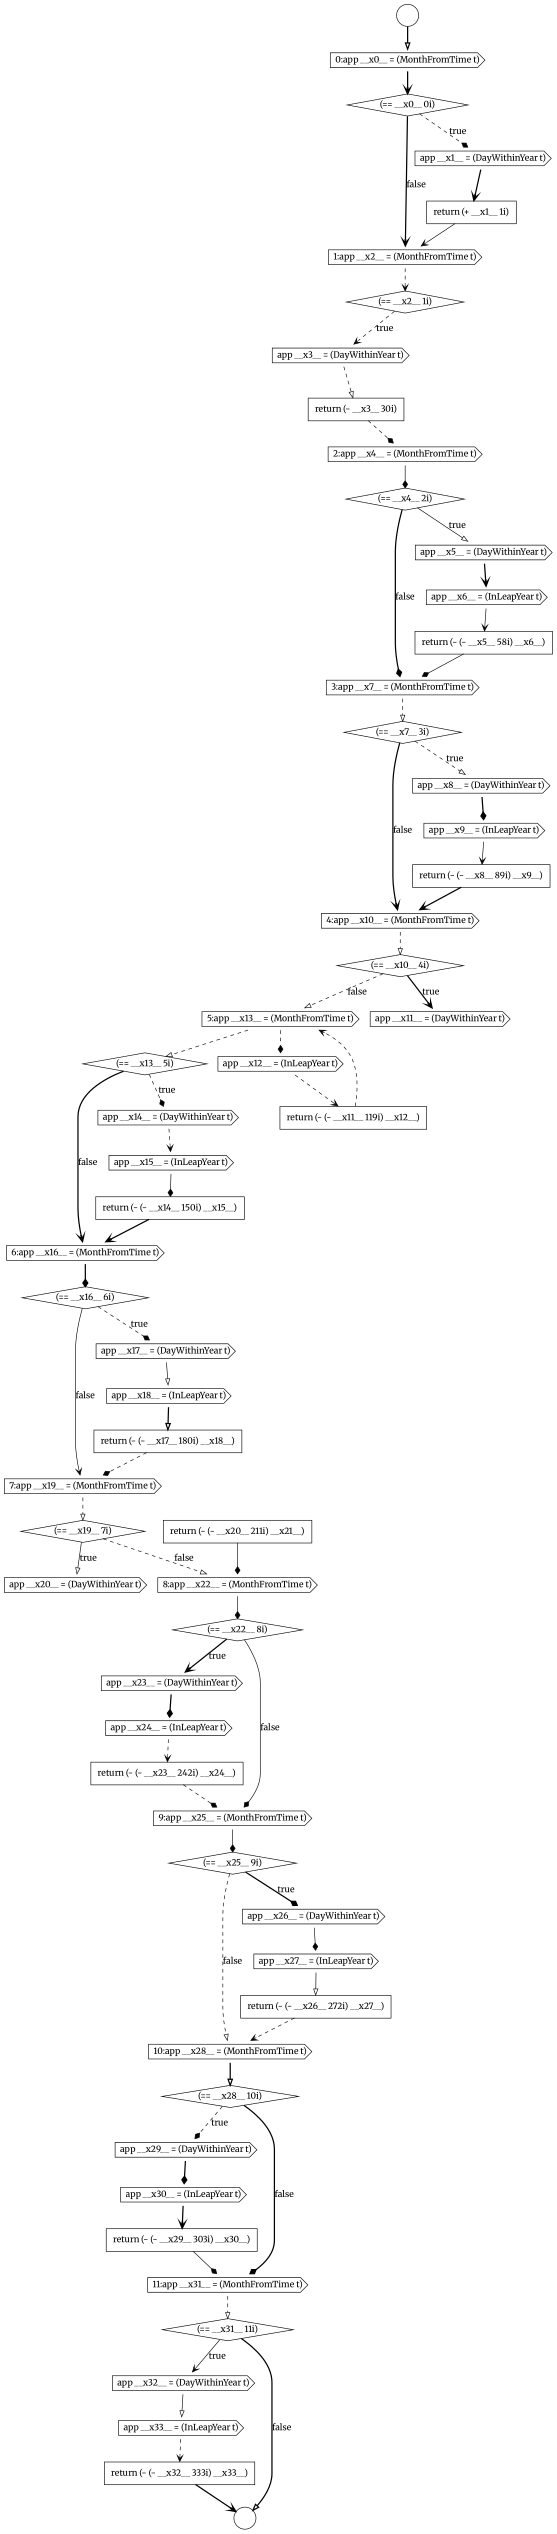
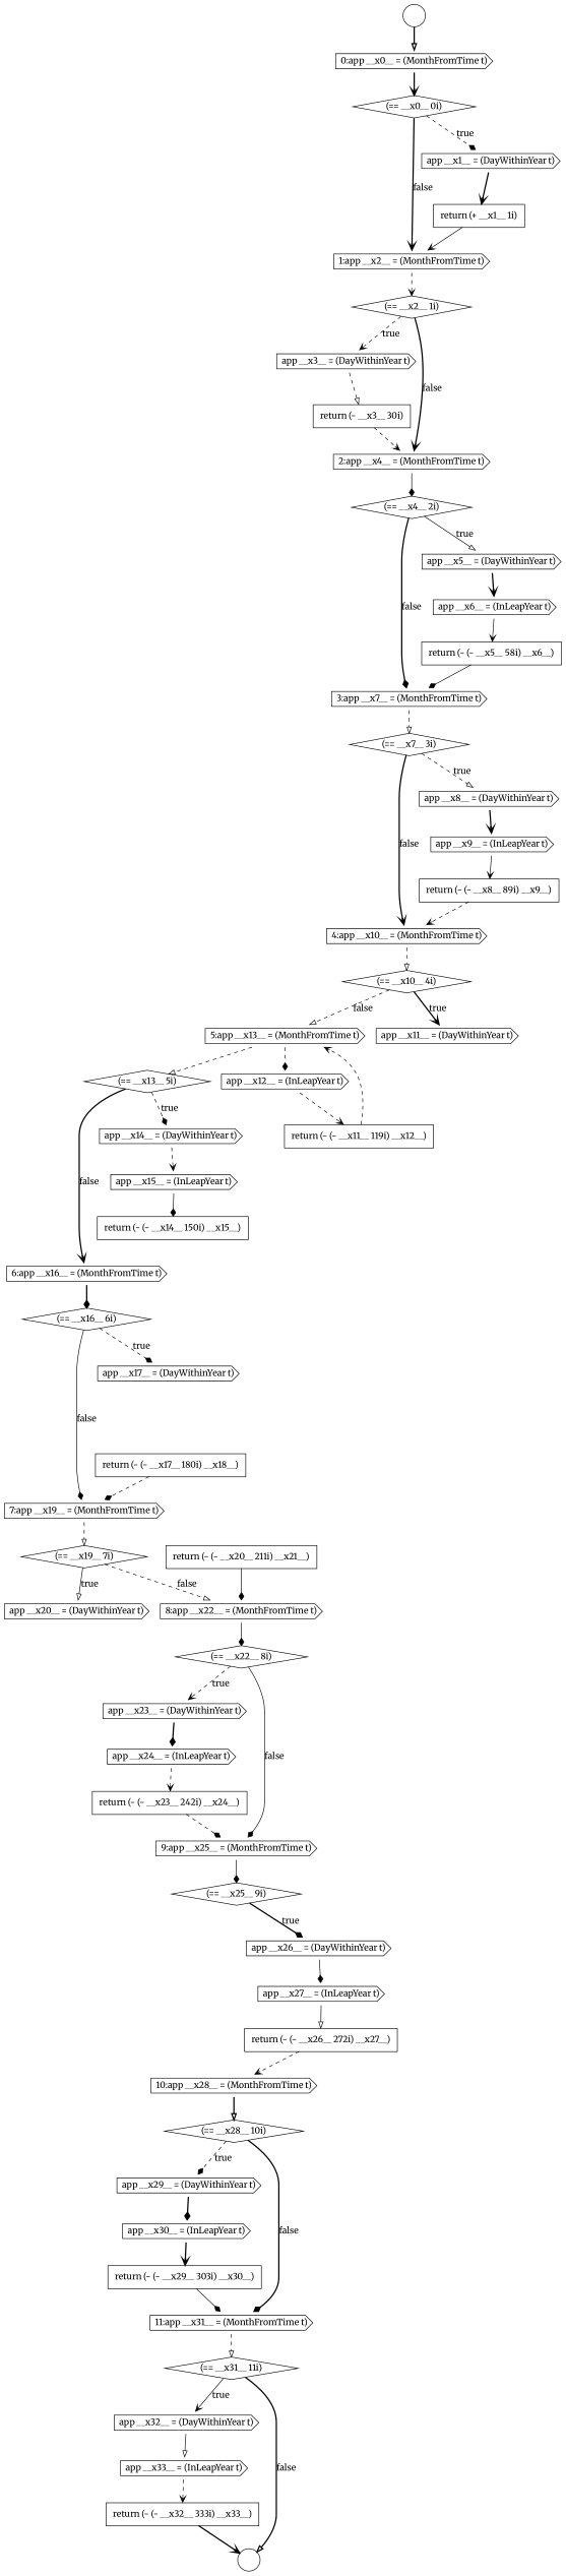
  digraph {
    fontname=Merriweather
    node [color=black fillcolor=white fontname=Merriweather shape=cds style=filled]
    edge [arrowhead=vee color=black fontname=Merriweather style=dashed]
    n1 [label=<<font color="black">app __x29__ = (DayWithinYear t)</font>>]
    n2 [label=<<font color="black">app __x30__ = (InLeapYear t)</font>>]
    n3 [label=<<font color="black">     <table border="0" cellborder="1" cellspacing="0" cellpadding="10">       <tr><td align="left">return (- (- __x29__ 303i) __x30__)</td></tr>     </table>   </font>> margin=0 shape=none]
    n4 [label=<<font color="black">app __x9__ = (InLeapYear t)</font>>]
    n5 [label=<<font color="black">     <table border="0" cellborder="1" cellspacing="0" cellpadding="10">       <tr><td align="left">return (- (- __x8__ 89i) __x9__)</td></tr>     </table>   </font>> margin=0 shape=none]
    n6 [label=<<font color="black">4:app __x10__ = (MonthFromTime t)</font>>]
    n7 [label=<<font color="black">0:app __x0__ = (MonthFromTime t)</font>>]
    n8 [label=<<font color="black">(== __x0__ 0i)</font>> shape=diamond]
    n9 [label=<<font color="black">1:app __x2__ = (MonthFromTime t)</font>>]
    n10 [label=<<font color="black">app __x1__ = (DayWithinYear t)</font>>]
    n11 [label=<<font color="black">11:app __x31__ = (MonthFromTime t)</font>>]
    n12 [label=<<font color="black">(== __x31__ 11i)</font>> shape=diamond]
    n13 [label=<<font color="black">app __x32__ = (DayWithinYear t)</font>>]
    n14 [label=" " shape=circle]
    n15 [label=<<font color="black">app __x15__ = (InLeapYear t)</font>>]
    n16 [label=<<font color="black">     <table border="0" cellborder="1" cellspacing="0" cellpadding="10">       <tr><td align="left">return (- (- __x14__ 150i) __x15__)</td></tr>     </table>   </font>> margin=0 shape=none]
    n17 [label=<<font color="black">6:app __x16__ = (MonthFromTime t)</font>>]
    n18 [label=<<font color="black">5:app __x13__ = (MonthFromTime t)</font>>]
    n19 [label=<<font color="black">(== __x13__ 5i)</font>> shape=diamond]
    n20 [label=<<font color="black">app __x12__ = (InLeapYear t)</font>>]
    n21 [label=<<font color="black">app __x14__ = (DayWithinYear t)</font>>]
    n22 [label=<<font color="black">     <table border="0" cellborder="1" cellspacing="0" cellpadding="10">       <tr><td align="left">return (- (- __x26__ 272i) __x27__)</td></tr>     </table>   </font>> margin=0 shape=none]
    n23 [label=<<font color="black">10:app __x28__ = (MonthFromTime t)</font>>]
    n24 [label=<<font color="black">(== __x28__ 10i)</font>> shape=diamond]
    n25 [label=<<font color="black">app __x23__ = (DayWithinYear t)</font>>]
    n26 [label=<<font color="black">app __x24__ = (InLeapYear t)</font>>]
    n27 [label=<<font color="black">     <table border="0" cellborder="1" cellspacing="0" cellpadding="10">       <tr><td align="left">return (- (- __x23__ 242i) __x24__)</td></tr>     </table>   </font>> margin=0 shape=none]
    n28 [label=<<font color="black">(== __x2__ 1i)</font>> shape=diamond]
    n29 [label=<<font color="black">app __x3__ = (DayWithinYear t)</font>>]
    n30 [label=<<font color="black">2:app __x4__ = (MonthFromTime t)</font>>]
    n31 [label=<<font color="black">     <table border="0" cellborder="1" cellspacing="0" cellpadding="10">       <tr><td align="left">return (- __x3__ 30i)</td></tr>     </table>   </font>> margin=0 shape=none]
    n32 [label=<<font color="black">(== __x4__ 2i)</font>> shape=diamond]
    n33 [label=<<font color="black">app __x11__ = (DayWithinYear t)</font>>]
    n34 [label=<<font color="black">     <table border="0" cellborder="1" cellspacing="0" cellpadding="10">       <tr><td align="left">return (- (- __x11__ 119i) __x12__)</td></tr>     </table>   </font>> margin=0 shape=none]
    n35 [label=<<font color="black">7:app __x19__ = (MonthFromTime t)</font>>]
    n36 [label=<<font color="black">(== __x19__ 7i)</font>> shape=diamond]
    n37 [label=<<font color="black">8:app __x22__ = (MonthFromTime t)</font>>]
    n38 [label=<<font color="black">app __x20__ = (DayWithinYear t)</font>>]
    n39 [label=<<font color="black">app __x33__ = (InLeapYear t)</font>>]
    n40 [label=<<font color="black">     <table border="0" cellborder="1" cellspacing="0" cellpadding="10">       <tr><td align="left">return (- (- __x32__ 333i) __x33__)</td></tr>     </table>   </font>> margin=0 shape=none]
    n41 [label=<<font color="black">     <table border="0" cellborder="1" cellspacing="0" cellpadding="10">       <tr><td align="left">return (+ __x1__ 1i)</td></tr>     </table>   </font>> margin=0 shape=none]
    n42 [label=<<font color="black">(== __x25__ 9i)</font>> shape=diamond]
    n43 [label=<<font color="black">app __x26__ = (DayWithinYear t)</font>>]
    n44 [label=<<font color="black">app __x27__ = (InLeapYear t)</font>>]
    n45 [label=<<font color="black">(== __x16__ 6i)</font>> shape=diamond]
    n46 [label=<<font color="black">     <table border="0" cellborder="1" cellspacing="0" cellpadding="10">       <tr><td align="left">return (- (- __x20__ 211i) __x21__)</td></tr>     </table>   </font>> margin=0 shape=none]
    n47 [label=<<font color="black">(== __x22__ 8i)</font>> shape=diamond]
    n48 [label=<<font color="black">app __x17__ = (DayWithinYear t)</font>>]
    n49 [label=<<font color="black">(== __x10__ 4i)</font>> shape=diamond]
    n50 [label=<<font color="black">app __x8__ = (DayWithinYear t)</font>>]
    n51 [label=<<font color="black">     <table border="0" cellborder="1" cellspacing="0" cellpadding="10">       <tr><td align="left">return (- (- __x5__ 58i) __x6__)</td></tr>     </table>   </font>> margin=0 shape=none]
    n52 [label=<<font color="black">3:app __x7__ = (MonthFromTime t)</font>>]
    n53 [label=<<font color="black">(== __x7__ 3i)</font>> shape=diamond]
    n54 [label=<<font color="black">9:app __x25__ = (MonthFromTime t)</font>>]
    n55 [label=<<font color="black">     <table border="0" cellborder="1" cellspacing="0" cellpadding="10">       <tr><td align="left">return (- (- __x17__ 180i) __x18__)</td></tr>     </table>   </font>> margin=0 shape=none]
    n56 [label=<<font color="black">app __x5__ = (DayWithinYear t)</font>>]
    n57 [label=<<font color="black">app __x6__ = (InLeapYear t)</font>>]
-   n58 [label=<<font color="black">app __x18__ = (InLeapYear t)</font>>]
    n59 [label=" " shape=circle]
    n1 -> n2 [arrowhead=diamond style=bold]
    n2 -> n3 [style=bold]
    n3 -> n11 [arrowhead=diamond style=solid]
    n4 -> n5 [style=solid]
-   n5 -> n6 [style=bold]
+   n5 -> n6
    n6 -> n49 [arrowhead=onormal]
    n7 -> n8 [style=bold]
    n8 -> n9 [label=<<font color="black">false</font>> style=bold]
    n8 -> n10 [arrowhead=diamond label=<<font color="black">true</font>>]
    n9 -> n28
    n10 -> n41 [style=bold]
    n11 -> n12 [arrowhead=onormal]
    n12 -> n13 [label=<<font color="black">true</font>> style=solid]
    n12 -> n14 [arrowhead=onormal label=<<font color="black">false</font>> style=bold]
    n13 -> n39 [arrowhead=onormal style=solid]
    n15 -> n16 [arrowhead=diamond style=solid]
-   n16 -> n17 [style=bold]
    n17 -> n45 [arrowhead=diamond style=bold]
    n18 -> n19 [arrowhead=onormal]
    n18 -> n20 [arrowhead=diamond]
    n19 -> n17 [label=<<font color="black">false</font>> style=bold]
    n19 -> n21 [arrowhead=diamond label=<<font color="black">true</font>>]
    n20 -> n34
    n21 -> n15
    n22 -> n23
    n23 -> n24 [arrowhead=onormal style=bold]
    n24 -> n1 [arrowhead=diamond label=<<font color="black">true</font>>]
    n24 -> n11 [arrowhead=diamond label=<<font color="black">false</font>> style=bold]
    n25 -> n26 [arrowhead=diamond style=bold]
    n26 -> n27
    n27 -> n54 [arrowhead=diamond]
    n28 -> n29 [label=<<font color="black">true</font>>]
+   n28 -> n30 [label=<<font color="black">false</font>> style=bold]
    n29 -> n31 [arrowhead=onormal]
    n30 -> n32 [arrowhead=diamond style=solid]
-   n31 -> n30 [arrowhead=diamond]
+   n31 -> n30
    n32 -> n52 [arrowhead=diamond label=<<font color="black">false</font>> style=bold]
    n32 -> n56 [arrowhead=onormal label=<<font color="black">true</font>> style=solid]
    n34 -> n18
    n35 -> n36 [arrowhead=onormal]
    n36 -> n37 [arrowhead=onormal label=<<font color="black">false</font>>]
    n36 -> n38 [arrowhead=onormal label=<<font color="black">true</font>> style=solid]
    n37 -> n47 [arrowhead=diamond style=solid]
    n39 -> n40
    n40 -> n14 [style=bold]
    n41 -> n9 [style=solid]
-   n42 -> n23 [arrowhead=onormal label=<<font color="black">false</font>>]
    n42 -> n43 [arrowhead=diamond label=<<font color="black">true</font>> style=bold]
    n43 -> n44 [arrowhead=diamond style=solid]
    n44 -> n22 [arrowhead=onormal style=solid]
-   n45 -> n35 [label=<<font color="black">false</font>> style=solid]
+   n45 -> n35 [arrowhead=diamond label=<<font color="black">false</font>> style=solid]
    n45 -> n48 [arrowhead=diamond label=<<font color="black">true</font>>]
    n46 -> n37 [arrowhead=diamond style=solid]
-   n47 -> n25 [label=<<font color="black">true</font>> style=bold]
+   n47 -> n25 [label=<<font color="black">true</font>>]
    n47 -> n54 [arrowhead=diamond label=<<font color="black">false</font>> style=solid]
-   n48 -> n58 [arrowhead=onormal style=solid]
    n49 -> n18 [arrowhead=onormal label=<<font color="black">false</font>>]
    n49 -> n33 [label=<<font color="black">true</font>> style=bold]
-   n50 -> n4 [arrowhead=diamond style=bold]
+   n50 -> n4 [style=bold]
    n51 -> n52 [arrowhead=diamond style=solid]
    n52 -> n53 [arrowhead=onormal]
    n53 -> n6 [label=<<font color="black">false</font>> style=bold]
    n53 -> n50 [arrowhead=onormal label=<<font color="black">true</font>>]
    n54 -> n42 [arrowhead=diamond style=solid]
    n55 -> n35 [arrowhead=diamond]
    n56 -> n57 [style=bold]
    n57 -> n51 [style=solid]
-   n58 -> n55 [arrowhead=onormal style=bold]
    n59 -> n7 [arrowhead=onormal style=bold]
  }
